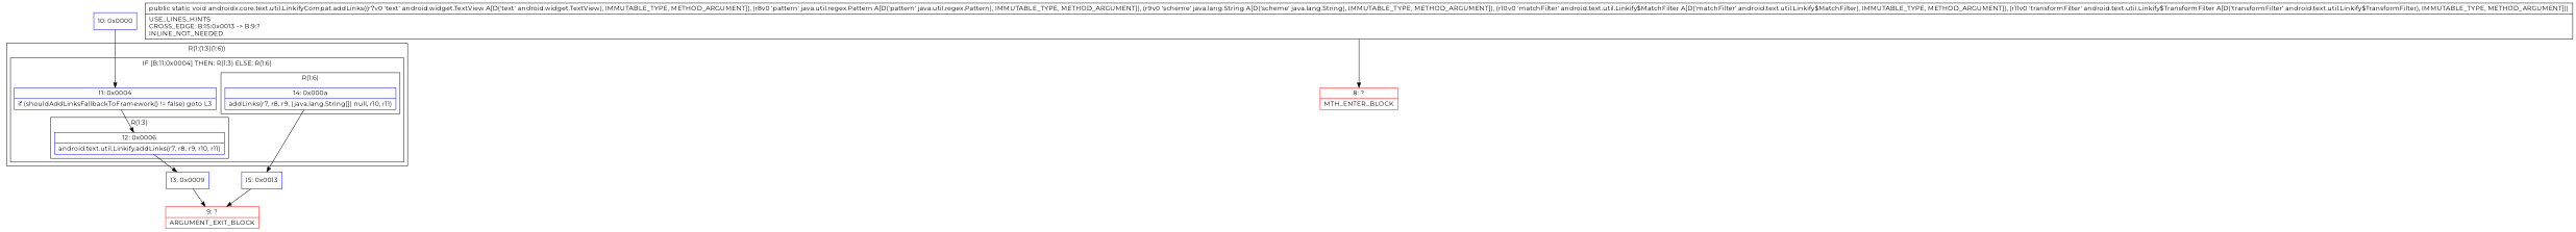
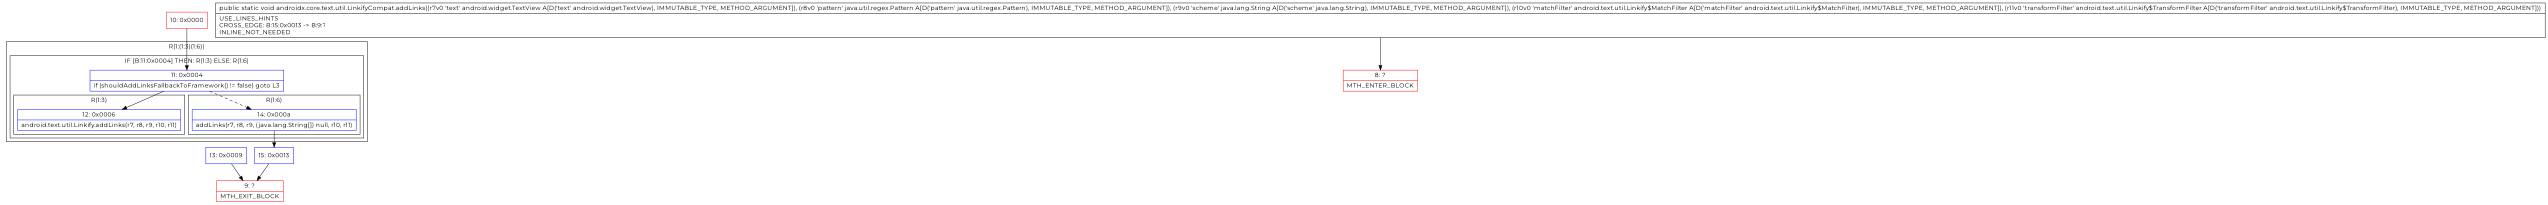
  digraph {
    fontname=Montserrat
    node [color=blue fontname=Montserrat shape=record]
    edge [fontname=Montserrat]
    n1 [label="{12\:\ 0x0006|android.text.util.Linkify.addLinks(r7, r8, r9, r10, r11)\l}"]
    n2 [label="{14\:\ 0x000a|addLinks(r7, r8, r9, (java.lang.String[]) null, r10, r11)\l}"]
    n3 [label="{11\:\ 0x0004|if (shouldAddLinksFallbackToFramework() != false) goto L3\l}"]
    n4 [label="{13\:\ 0x0009}"]
    n5 [label="{15\:\ 0x0013}"]
-   n6 [color=red label="{9\:\ ?|ARGUMENT_EXIT_BLOCK\l}"]
+   n6 [color=red label="{9\:\ ?|MTH_EXIT_BLOCK\l}"]
    n7 [color=red label="{8\:\ ?|MTH_ENTER_BLOCK\l}"]
-   n8 [label="{10\:\ 0x0000}"]
+   n8 [color=red label="{10\:\ 0x0000}"]
    n9 [label="{public static void androidx.core.text.util.LinkifyCompat.addLinks((r7v0 'text' android.widget.TextView A[D('text' android.widget.TextView), IMMUTABLE_TYPE, METHOD_ARGUMENT]), (r8v0 'pattern' java.util.regex.Pattern A[D('pattern' java.util.regex.Pattern), IMMUTABLE_TYPE, METHOD_ARGUMENT]), (r9v0 'scheme' java.lang.String A[D('scheme' java.lang.String), IMMUTABLE_TYPE, METHOD_ARGUMENT]), (r10v0 'matchFilter' android.text.util.Linkify$MatchFilter A[D('matchFilter' android.text.util.Linkify$MatchFilter), IMMUTABLE_TYPE, METHOD_ARGUMENT]), (r11v0 'transformFilter' android.text.util.Linkify$TransformFilter A[D('transformFilter' android.text.util.Linkify$TransformFilter), IMMUTABLE_TYPE, METHOD_ARGUMENT]))  | USE_LINES_HINTS\lCROSS_EDGE: B:15:0x0013 \-\> B:9:?\lINLINE_NOT_NEEDED\l}" color=""]
    subgraph cluster_1 {
      label="R(1:(1:3)(1:6))"
      subgraph cluster_2 {
        label="IF [B:11:0x0004] THEN: R(1:3) ELSE: R(1:6)"
        n3
        subgraph cluster_3 {
          label="R(1:3)"
          n1
        }
        subgraph cluster_4 {
          label="R(1:6)"
          n2
        }
      }
    }
-   n1 -> n4
    n2 -> n5
    n3 -> n1
+   n3 -> n2 [style=dashed]
    n4 -> n6
    n5 -> n6
    n8 -> n3
    n9 -> n7
  }
